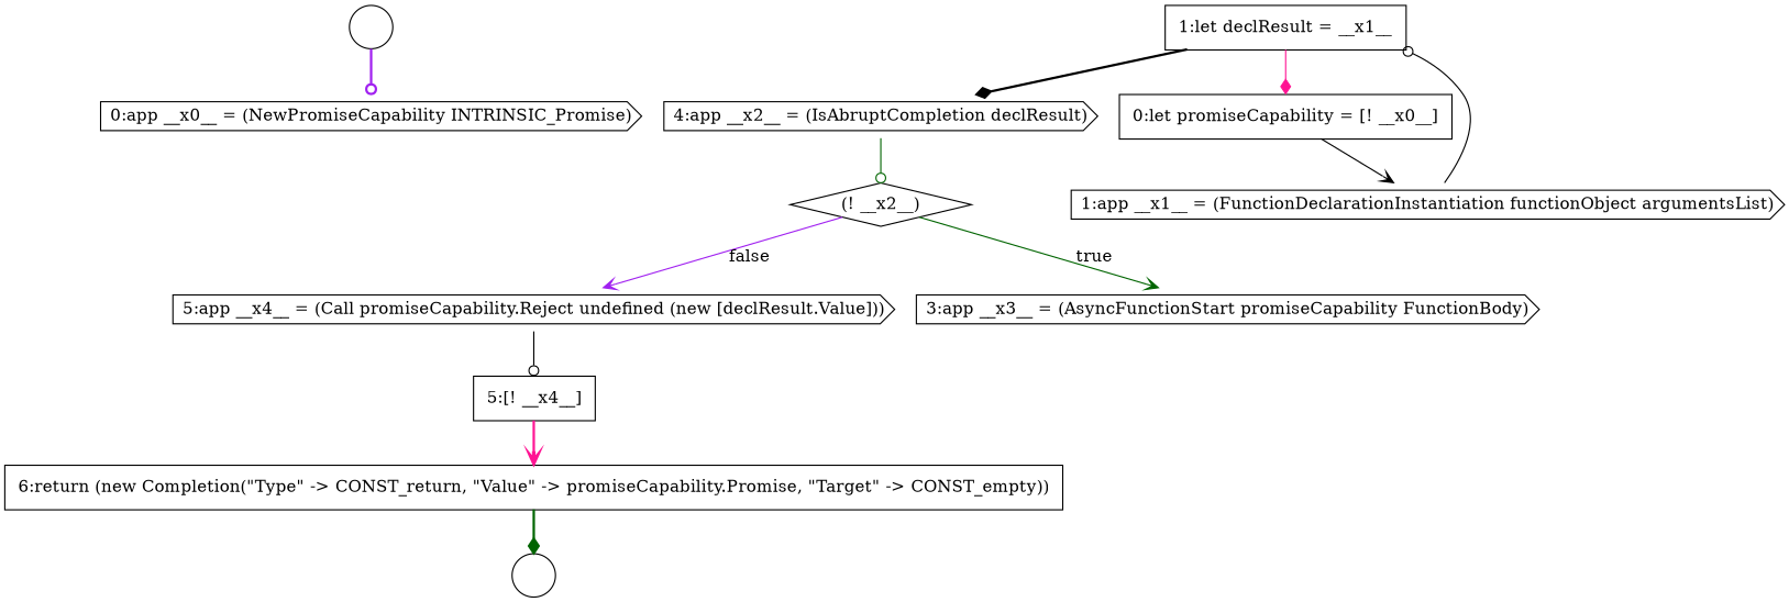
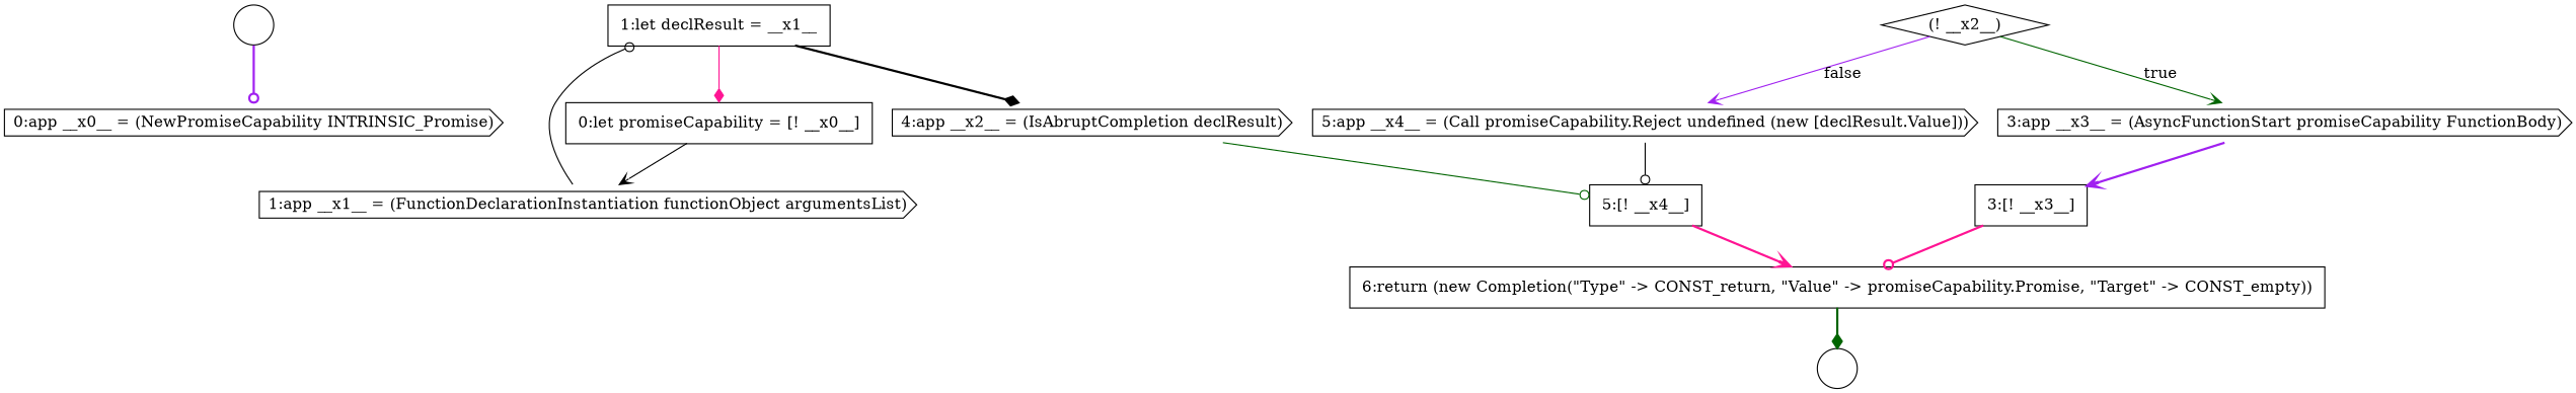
  digraph {
    node [color=black fillcolor=white shape=cds style=filled]
    edge [arrowhead=odot color=black style=solid]
    n1 [label=" " shape=circle]
    n2 [label=<<font color="black">0:app __x0__ = (NewPromiseCapability INTRINSIC_Promise)</font>>]
    n3 [label=<<font color="black">     <table border="0" cellborder="1" cellspacing="0" cellpadding="10">       <tr><td align="left">1:let declResult = __x1__</td></tr>     </table>   </font>> margin=0 shape=none]
    n4 [label=<<font color="black">4:app __x2__ = (IsAbruptCompletion declResult)</font>>]
    n5 [label=<<font color="black">     <table border="0" cellborder="1" cellspacing="0" cellpadding="10">       <tr><td align="left">0:let promiseCapability = [! __x0__]</td></tr>     </table>   </font>> margin=0 shape=none]
    n6 [label=<<font color="black">(! __x2__)</font>> shape=diamond]
    n7 [label=<<font color="black">5:app __x4__ = (Call promiseCapability.Reject undefined (new [declResult.Value]))</font>>]
    n8 [label=<<font color="black">     <table border="0" cellborder="1" cellspacing="0" cellpadding="10">       <tr><td align="left">5:[! __x4__]</td></tr>     </table>   </font>> margin=0 shape=none]
    n9 [label=<<font color="black">     <table border="0" cellborder="1" cellspacing="0" cellpadding="10">       <tr><td align="left">6:return (new Completion(&quot;Type&quot; -&gt; CONST_return, &quot;Value&quot; -&gt; promiseCapability.Promise, &quot;Target&quot; -&gt; CONST_empty))</td></tr>     </table>   </font>> margin=0 shape=none]
    n10 [label=" " shape=circle]
    n11 [label=<<font color="black">3:app __x3__ = (AsyncFunctionStart promiseCapability FunctionBody)</font>>]
+   n12 [label=<<font color="black">     <table border="0" cellborder="1" cellspacing="0" cellpadding="10">       <tr><td align="left">3:[! __x3__]</td></tr>     </table>   </font>> margin=0 shape=none]
    n13 [label=<<font color="black">1:app __x1__ = (FunctionDeclarationInstantiation functionObject argumentsList)</font>>]
    n1 -> n2 [color=purple style=bold]
    n3 -> n4 [arrowhead=diamond style=bold]
    n3 -> n5 [arrowhead=diamond color=deeppink]
-   n4 -> n6 [color=darkgreen]
+   n4 -> n8 [color=darkgreen]
    n5 -> n13 [arrowhead=vee]
    n6 -> n7 [arrowhead=vee color=purple label=<<font color="black">false</font>>]
    n6 -> n11 [arrowhead=vee color=darkgreen label=<<font color="black">true</font>>]
    n7 -> n8
    n8 -> n9 [arrowhead=vee color=deeppink style=bold]
    n9 -> n10 [arrowhead=diamond color=darkgreen style=bold]
+   n11 -> n12 [arrowhead=vee color=purple style=bold]
+   n12 -> n9 [color=deeppink style=bold]
    n13 -> n3
  }
